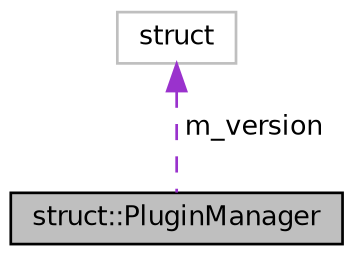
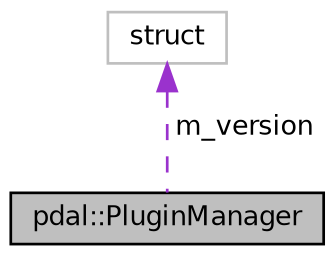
  digraph {
    node [fontname=Helvetica fontsize=10 shape=record style=filled]
-   n1 [color=black fillcolor=grey75 fontcolor=black height=0.2 label="struct::PluginManager" width=0.4]
+   n1 [color=black fillcolor=grey75 fontcolor=black height=0.2 label="pdal::PluginManager" width=0.4]
    n2 [color=grey75 fillcolor=white height=0.2 label=struct width=0.4]
    n2 -> n1 [color=darkorchid3 dir=back fontname=Helvetica fontsize=10 label=" m_version" labelfontname=Helvetica labelfontsize=10 style=dashed]
  }
